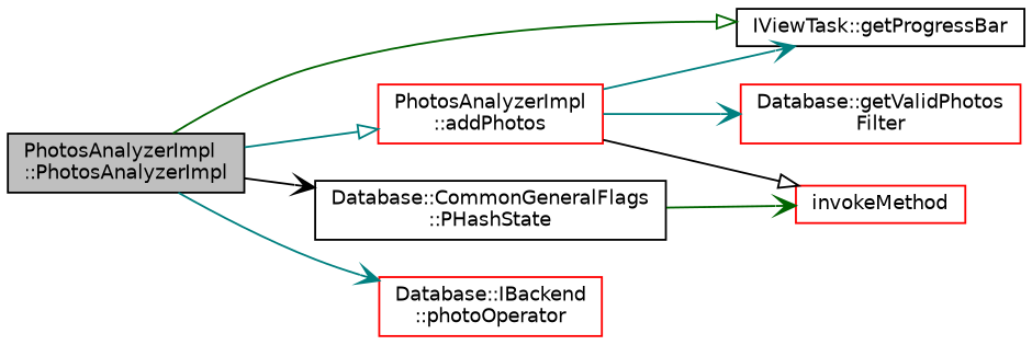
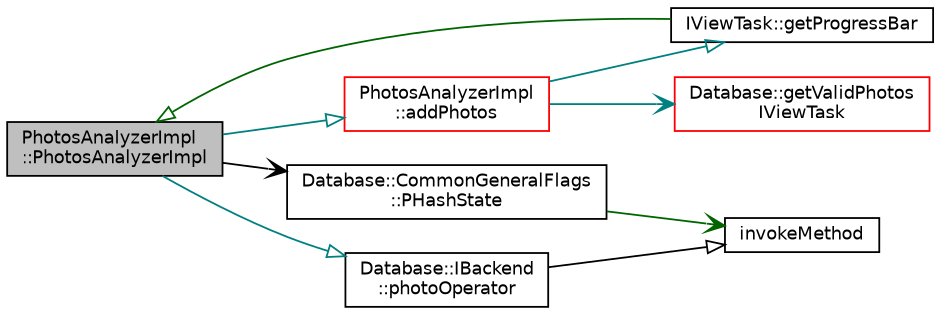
  digraph {
    rankdir=LR
    node [color=black fillcolor=white fontname=Helvetica fontsize=10 shape=record style=filled]
    edge [arrowhead=onormal color=teal fontname=Helvetica fontsize=10 labelfontname=Helvetica labelfontsize=10 style=solid]
    n1 [fillcolor=grey75 fontcolor=black height=0.2 label="PhotosAnalyzerImpl\l::PhotosAnalyzerImpl" width=0.4]
    n2 [color=red height=0.2 label="PhotosAnalyzerImpl\l::addPhotos" width=0.4]
    n3 [height=0.2 label="IViewTask::getProgressBar" width=0.4]
    n4 [height=0.2 label="Database::CommonGeneralFlags\l::PHashState" width=0.4]
-   n5 [color=red height=0.2 label="Database::IBackend\l::photoOperator" width=0.4]
-   n6 [color=red height=0.2 label=invokeMethod width=0.4]
-   n7 [color=red height=0.2 label="Database::getValidPhotos\lFilter" width=0.4]
+   n5 [height=0.2 label="Database::IBackend\l::photoOperator" width=0.4]
+   n6 [height=0.2 label=invokeMethod width=0.4]
+   n7 [color=red height=0.2 label="Database::getValidPhotos\lIViewTask" width=0.4]
    n1 -> n2
-   n1 -> n3 [color=darkgreen]
+   n3 -> n1 [color=darkgreen]
    n1 -> n4 [arrowhead=vee color=black]
-   n1 -> n5 [arrowhead=vee]
-   n2 -> n3 [arrowhead=vee]
-   n2 -> n6 [color=black]
+   n1 -> n5
+   n2 -> n3
+   n5 -> n6 [color=black]
    n2 -> n7 [arrowhead=vee]
    n4 -> n6 [arrowhead=vee color=darkgreen]
  }
